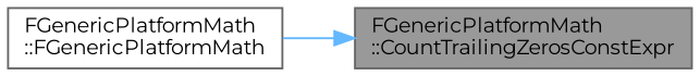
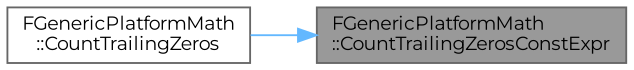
  digraph {
    rankdir=RL
    fontname=Montserrat
    node [fontname=Montserrat fontsize=10 shape=box style=filled]
    n1 [color=gray40 fillcolor=grey60 fontcolor=black height=0.2 label="FGenericPlatformMath\l::CountTrailingZerosConstExpr" width=0.4]
-   n2 [color=grey40 fillcolor=white height=0.2 label="FGenericPlatformMath\l::FGenericPlatformMath" width=0.4]
+   n2 [color=grey40 fillcolor=white height=0.2 label="FGenericPlatformMath\l::CountTrailingZeros" width=0.4]
    n1 -> n2 [color=steelblue1 dir=back fontname=Montserrat fontsize=10 labelfontname=Helvetica labelfontsize=10 style=solid]
  }
